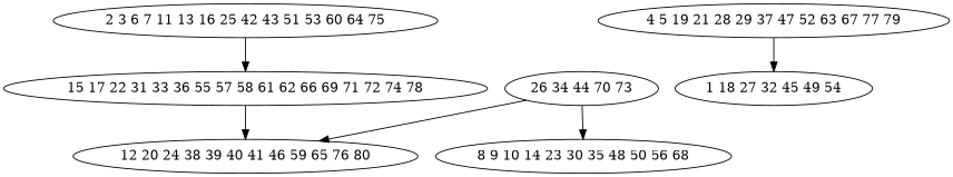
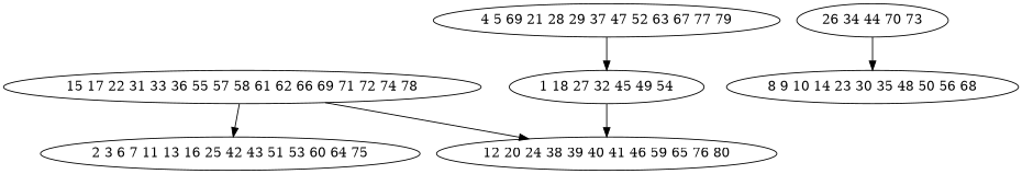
  digraph {
    n1 [label="15 17 22 31 33 36 55 57 58 61 62 66 69 71 72 74 78"]
    n2 [label="2 3 6 7 11 13 16 25 42 43 51 53 60 64 75"]
    n3 [label="12 20 24 38 39 40 41 46 59 65 76 80"]
    n4 [label="26 34 44 70 73"]
    n5 [label="8 9 10 14 23 30 35 48 50 56 68"]
-   n6 [label="4 5 19 21 28 29 37 47 52 63 67 77 79"]
+   n6 [label="4 5 69 21 28 29 37 47 52 63 67 77 79"]
    n7 [label="1 18 27 32 45 49 54"]
-   n2 -> n1
+   n1 -> n2
    n1 -> n3
-   n4 -> n3
+   n7 -> n3
    n4 -> n5
    n6 -> n7
  }
